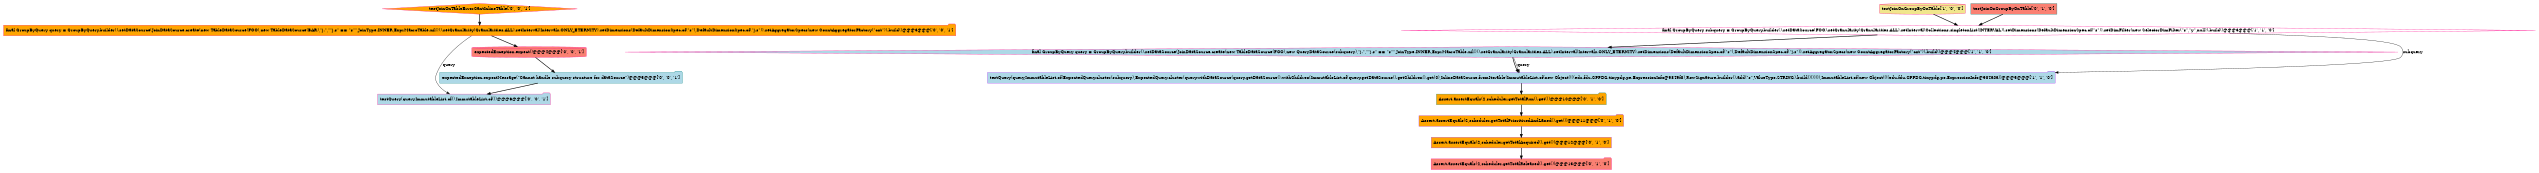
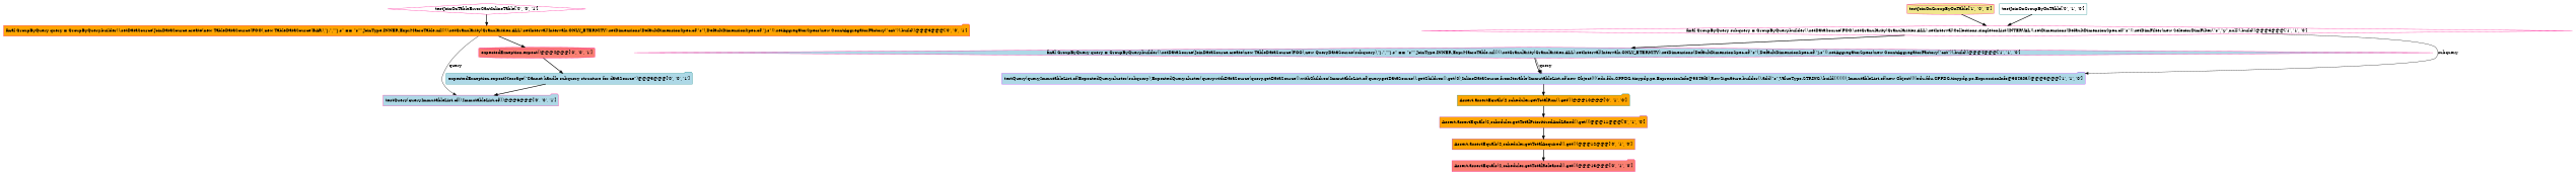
  digraph {
    node [color=deeppink fillcolor=lightblue shape=folder style=filled]
    edge [style=bold]
    n1 [color=teal label="expectedException.expectMessage(\"Cannot handle subquery structure for dataSource\")@@@5@@@['0', '0', '1']"]
    n2 [label="testQuery(query,ImmutableList.of(),ImmutableList.of())@@@6@@@['0', '0', '1']"]
    n3 [fillcolor=white label="final GroupByQuery subquery = GroupByQuery.builder().setDataSource(FOO).setGranularity(Granularities.ALL).setInterval(Collections.singletonList(INTERVAL)).setDimensions(DefaultDimensionSpec.of(\"s\")).setDimFilter(new SelectorDimFilter(\"s\",\"y\",null)).build()@@@3@@@['1', '1', '0']" shape=diamond]
    n4 [label="final GroupByQuery query = GroupByQuery.builder().setDataSource(JoinDataSource.create(new TableDataSource(FOO),new QueryDataSource(subquery),\"j.\",\"\"j.s\" == \"s\"\",JoinType.INNER,ExprMacroTable.nil())).setGranularity(Granularities.ALL).setInterval(Intervals.ONLY_ETERNITY).setDimensions(DefaultDimensionSpec.of(\"s\"),DefaultDimensionSpec.of(\"j.s\")).setAggregatorSpecs(new CountAggregatorFactory(\"cnt\")).build()@@@4@@@['1', '1', '0']" shape=diamond]
    n5 [color=purple label="testQuery(query,ImmutableList.of(ExpectedQuery.cluster(subquery),ExpectedQuery.cluster(query.withDataSource(query.getDataSource().withChildren(ImmutableList.of(query.getDataSource().getChildren().get(0),InlineDataSource.fromIterable(ImmutableList.of(new Object((((edu.fdu.CPPDG.tinypdg.pe.ExpressionInfo@9849f8),RowSignature.builder().add(\"s\",ValueType.STRING).build())))))),ImmutableList.of(new Object((((edu.fdu.CPPDG.tinypdg.pe.ExpressionInfo@984a0a))@@@5@@@['1', '1', '0']"]
    n6 [color=teal fillcolor=orange label="Assert.assertEquals(2,scheduler.getTotalRun().get())@@@10@@@['0', '1', '0']"]
    n7 [fillcolor=khaki label="testJoinOnGroupByOnTable['1', '0', '0']" shape=cylinder]
    n8 [color=purple fillcolor=orange label="Assert.assertEquals(2,scheduler.getTotalPrioritizedAndLaned().get())@@@11@@@['0', '1', '0']"]
    n9 [color=purple fillcolor=orange label="Assert.assertEquals(2,scheduler.getTotalAcquired().get())@@@12@@@['0', '1', '0']" shape=box]
    n10 [fillcolor=salmon label="Assert.assertEquals(2,scheduler.getTotalReleased().get())@@@13@@@['0', '1', '0']"]
    n11 [fillcolor=orange label="final GroupByQuery query = GroupByQuery.builder().setDataSource(JoinDataSource.create(new TableDataSource(FOO),new TableDataSource(BAR),\"j.\",\"\"j.s\" == \"s\"\",JoinType.INNER,ExprMacroTable.nil())).setGranularity(Granularities.ALL).setInterval(Intervals.ONLY_ETERNITY).setDimensions(DefaultDimensionSpec.of(\"s\"),DefaultDimensionSpec.of(\"j.s\")).setAggregatorSpecs(new CountAggregatorFactory(\"cnt\")).build()@@@3@@@['0', '0', '1']"]
    n12 [fillcolor=salmon label="expectedException.expect()@@@4@@@['0', '0', '1']" shape=cylinder]
-   n13 [fillcolor=orange label="testJoinOnTableErrorCantInlineTable['0', '0', '1']" shape=diamond]
-   n14 [color=teal fillcolor=salmon label="testJoinOnGroupByOnTable['0', '1', '0']" shape=box]
+   n13 [fillcolor=white label="testJoinOnTableErrorCantInlineTable['0', '0', '1']" shape=diamond]
+   n14 [color=teal fillcolor=white label="testJoinOnGroupByOnTable['0', '1', '0']" shape=box]
    n1 -> n2
    n3 -> n4
    n3 -> n5 [label=subquery style=solid]
    n4 -> n5
    n4 -> n5 [label=query style=solid]
    n5 -> n6
    n6 -> n8
    n7 -> n3
    n8 -> n9
    n9 -> n10
    n11 -> n2 [label=query style=solid]
    n11 -> n12
    n12 -> n1
    n13 -> n11
    n14 -> n3
  }
